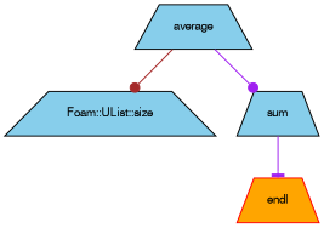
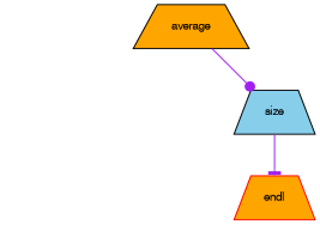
  digraph {
    rankdir=TB
    node [color=black fillcolor=orange fontname=FreeSans fontsize=10 shape=trapezium style=filled]
    edge [arrowhead=dot color=purple fontname=FreeSans fontsize=10 labelfontname=FreeSans labelfontsize=10 style=solid]
-   n1 [fillcolor=skyblue fontcolor=black height=0.2 label=average width=0.4]
-   n2 [fillcolor=skyblue height=0.2 label="Foam::UList::size" width=0.4]
-   n3 [fillcolor=skyblue height=0.2 label=sum width=0.4]
+   n1 [fontcolor=black height=0.2 label=average width=0.4]
+   n3 [fillcolor=skyblue height=0.2 label=size width=0.4]
    n4 [color=red height=0.2 label=endl width=0.4]
-   n1 -> n2 [color=brown]
    n1 -> n3
    n3 -> n4 [arrowhead=tee]
  }
